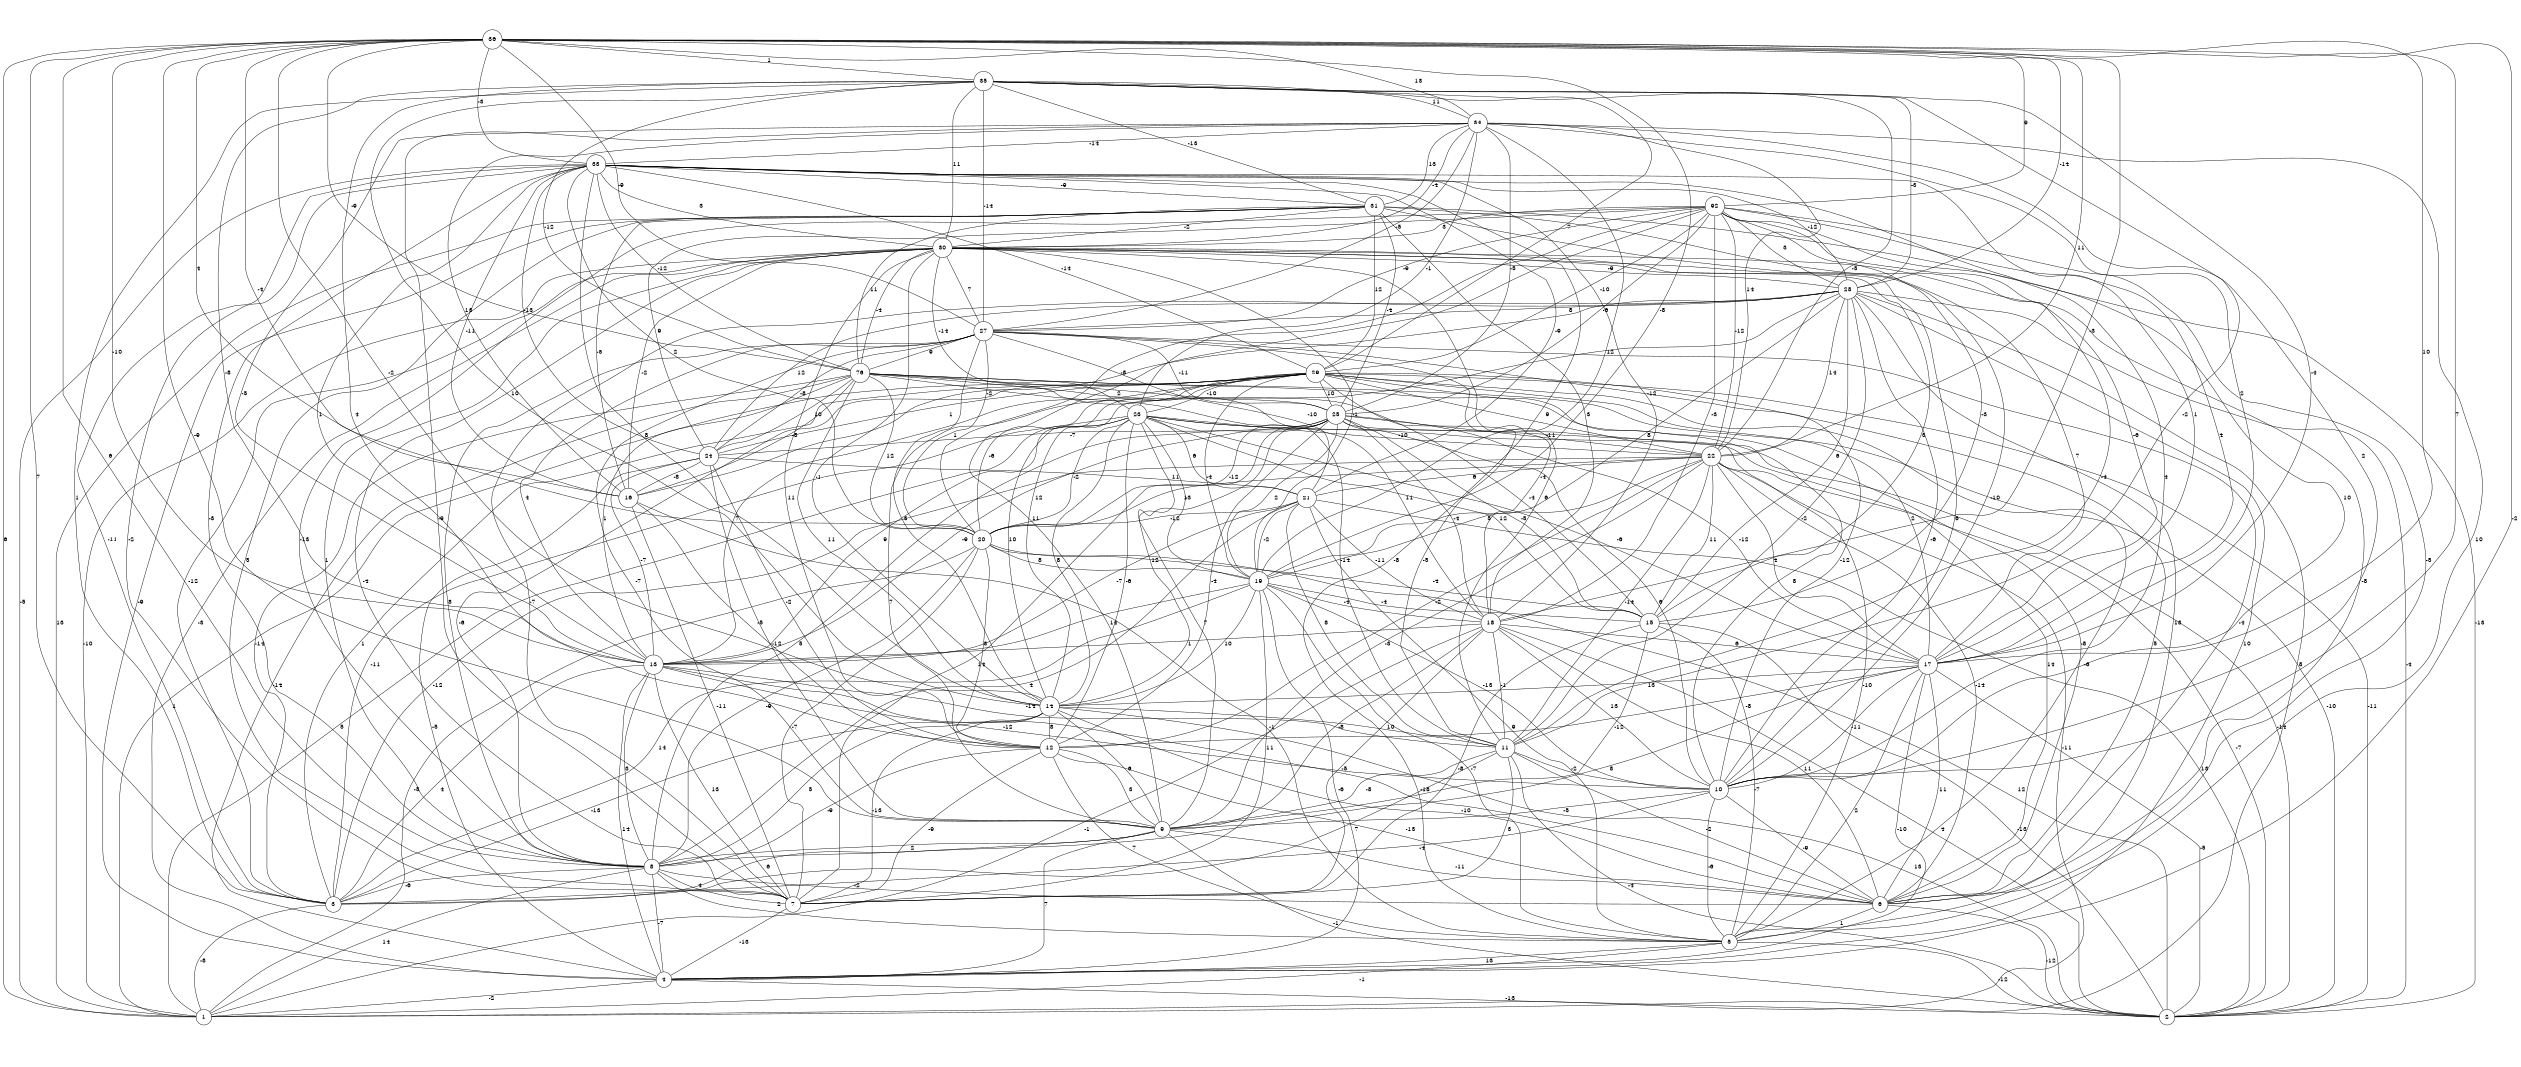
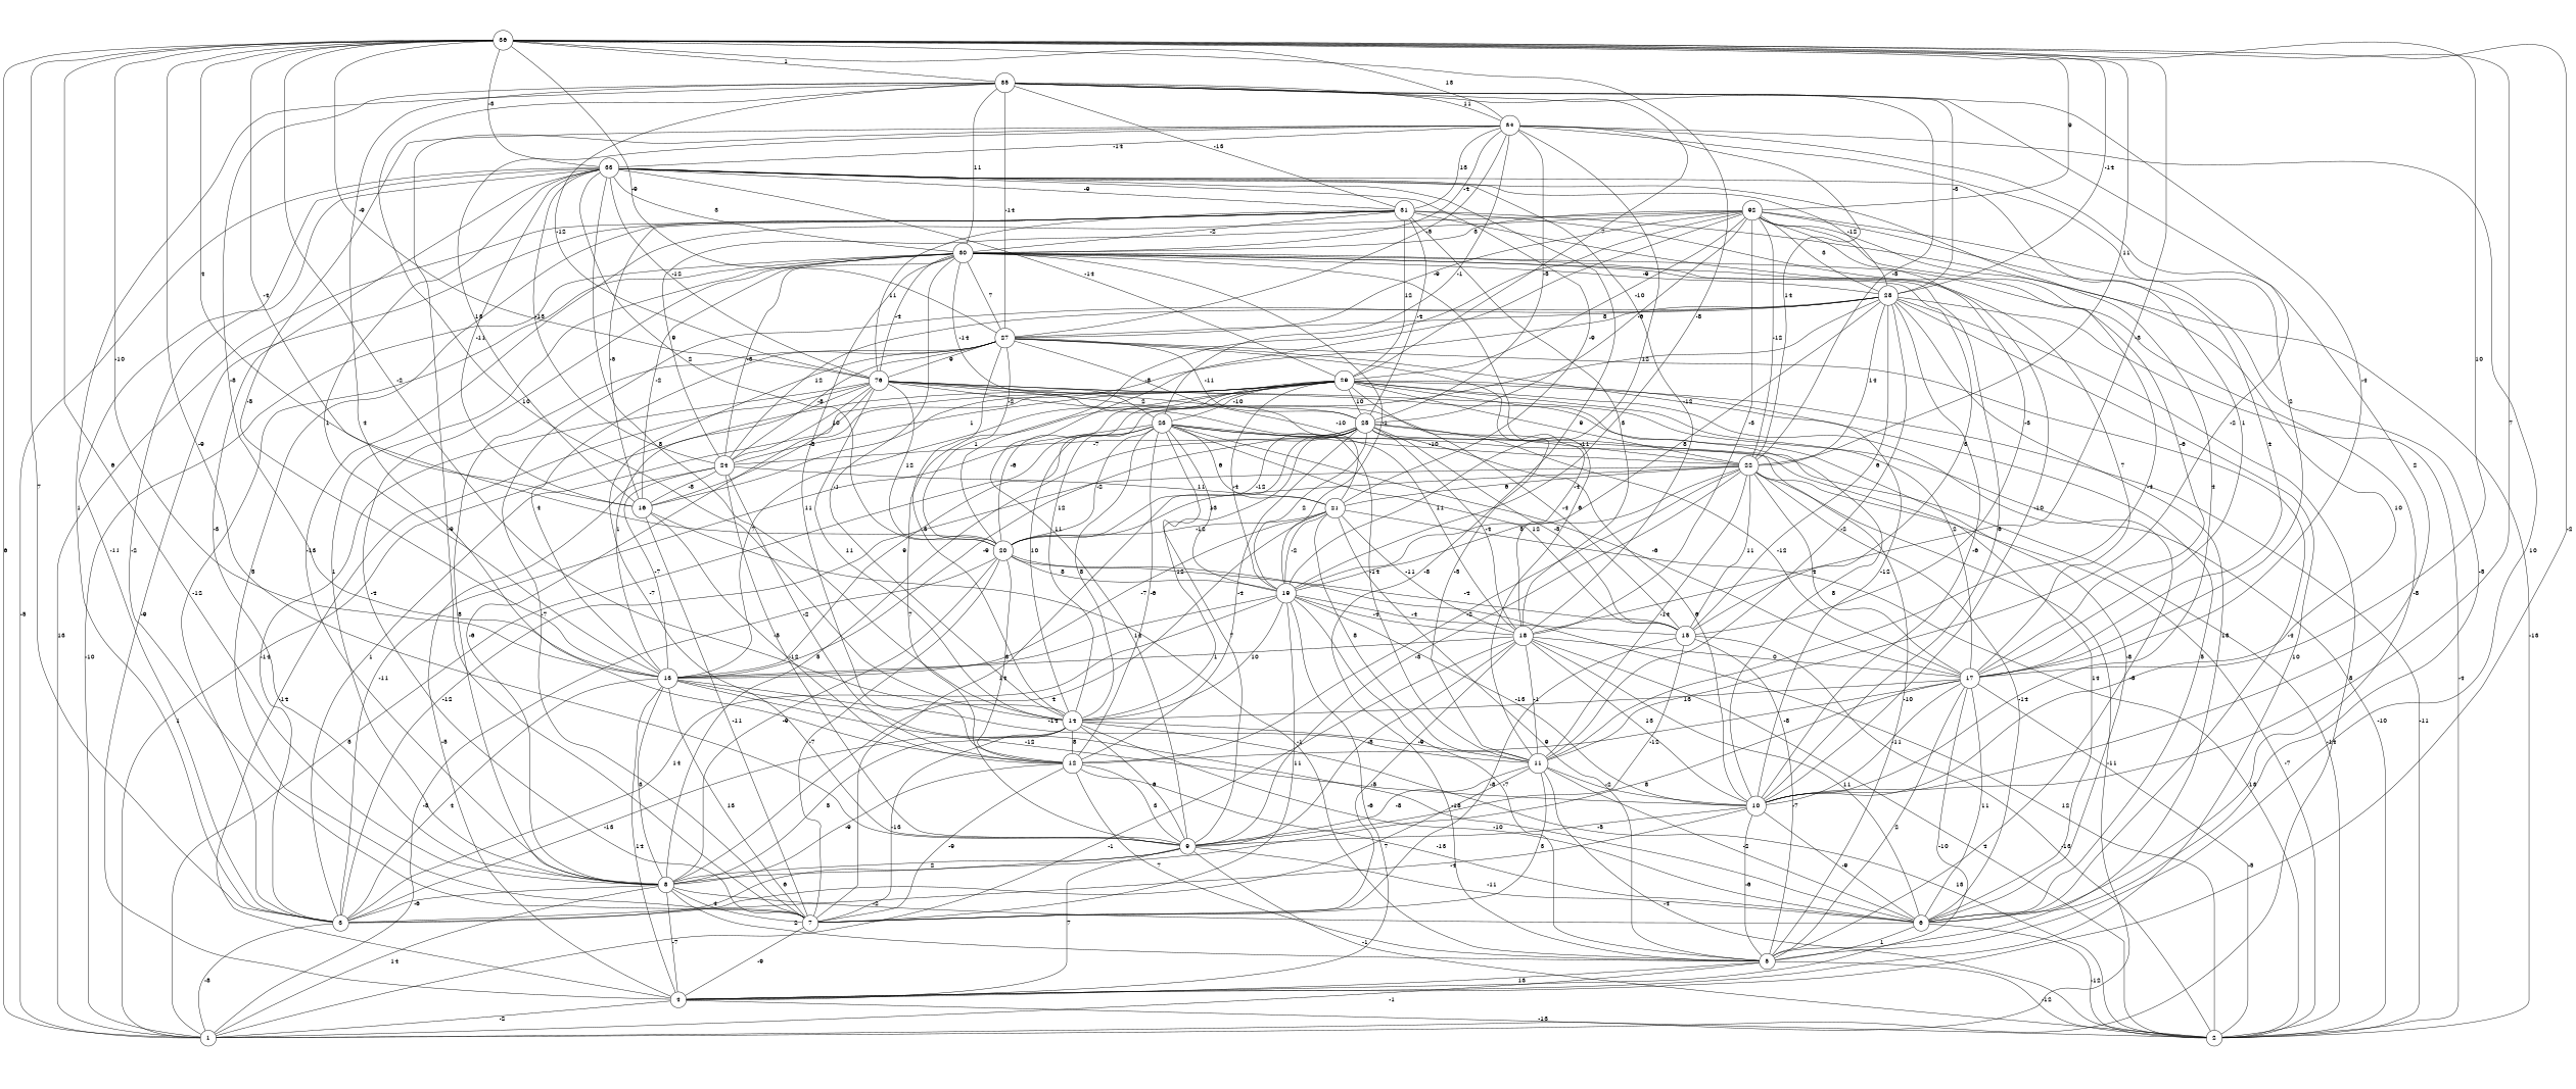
  graph {
    fontname="Helvetica,Arial,sans-serif"
    node [shape=circle]
    36
    1
    3
    4
    8
    9
    10
    13
    14
    16
    17
    18
    19
    20
    22
    n16 [label=76]
    27
    28
    n19 [label=92]
    33
    34
    35
    2
    5
    7
    6
    11
    12
    15
    21
    25
    24
    29
    30
    31
    23
    36 -- 1 [label=6]
    36 -- 3 [label=7]
    36 -- 4 [label=-2]
    36 -- 8 [label=6]
    36 -- 9 [label=-9]
    36 -- 10 [label=7]
    36 -- 13 [label=-10]
    36 -- 14 [label=-2]
    36 -- 16 [label=4]
    36 -- 17 [label=10]
    36 -- 18 [label=-3]
    36 -- 19 [label=-8]
    36 -- 20 [label=-4]
    36 -- 22 [label=11]
    36 -- n16 [label=-9]
    36 -- 27 [label=-9]
    36 -- 28 [label=-14]
    36 -- n19 [label=9]
    36 -- 33 [label=-3]
    36 -- 34 [label=13]
    36 -- 35 [label=1]
    3 -- 1 [label=-8]
    4 -- 1 [label=-2]
    4 -- 2 [label=-13]
    8 -- 1 [label=14]
    8 -- 3 [label=-6]
    8 -- 4 [label=-7]
    8 -- 5 [label=2]
    8 -- 7 [label=4]
    8 -- 6 [label=-2]
    9 -- 3 [label=6]
    9 -- 4 [label=7]
    9 -- 8 [label=2]
    9 -- 2 [label=-1]
    9 -- 6 [label=-11]
    10 -- 3 [label=-4]
    10 -- 9 [label=-5]
    10 -- 5 [label=-6]
    10 -- 6 [label=-9]
    13 -- 3 [label=4]
    13 -- 4 [label=14]
    13 -- 8 [label=3]
    13 -- 10 [label=-12]
    13 -- 7 [label=13]
    13 -- 6 [label=-18]
    13 -- 11 [label=-14]
    14 -- 3 [label=-13]
    14 -- 8 [label=5]
    14 -- 9 [label=6]
    14 -- 2 [label=13]
    14 -- 7 [label=-13]
    14 -- 6 [label=-10]
-   14 -- 11 [label=10]
+   14 -- 11 [label=-9]
    14 -- 12 [label=8]
    16 -- 5 [label=-1]
    16 -- 7 [label=-11]
    16 -- 12 [label=-5]
    17 -- 4 [label=-10]
    17 -- 8 [label=8]
    17 -- 10 [label=-11]
    17 -- 14 [label=13]
    17 -- 2 [label=-5]
    17 -- 5 [label=2]
    17 -- 6 [label=11]
    17 -- 12 [label=-8]
    18 -- 1 [label=-1]
    18 -- 9 [label=-8]
    18 -- 10 [label=13]
    18 -- 13 [label=1]
-   18 -- 17 [label=6]
+   18 -- 17 [label=0]
    18 -- 2 [label=4]
    18 -- 7 [label=-5]
    18 -- 6 [label=11]
    18 -- 11 [label=-1]
    19 -- 3 [label=14]
    19 -- 4 [label=-6]
    19 -- 10 [label=-13]
    19 -- 13 [label=14]
    19 -- 14 [label=10]
    19 -- 18 [label=-4]
    19 -- 5 [label=-7]
    19 -- 7 [label=11]
    19 -- 15 [label=-4]
    20 -- 1 [label=-5]
    20 -- 8 [label=-9]
    20 -- 19 [label=8]
    20 -- 2 [label=12]
    20 -- 7 [label=-7]
    20 -- 12 [label=3]
    20 -- 15 [label=-4]
    22 -- 1 [label=-11]
    22 -- 3 [label=-12]
    22 -- 9 [label=-3]
    22 -- 17 [label=4]
    22 -- 19 [label=5]
    22 -- 20 [label=1]
    22 -- 2 [label=-7]
    22 -- 6 [label=-14]
    22 -- 11 [label=-14]
    22 -- 12 [label=-2]
    22 -- 15 [label=11]
    22 -- 21 [label=6]
    n16 -- 3 [label=-14]
    n16 -- 4 [label=-14]
    n16 -- 13 [label=1]
    n16 -- 14 [label=11]
    n16 -- 16 [label=-8]
    n16 -- 18 [label=11]
    n16 -- 20 [label=12]
    n16 -- 2 [label=-10]
    n16 -- 6 [label=-8]
    n16 -- 11 [label=-14]
    n16 -- 15 [label=-4]
    n16 -- 25 [label=2]
    n16 -- 24 [label=10]
    27 -- 8 [label=8]
    27 -- 9 [label=-7]
    27 -- 10 [label=-12]
    27 -- 13 [label=4]
    27 -- 14 [label=3]
    27 -- 18 [label=-4]
    27 -- 20 [label=1]
    27 -- n16 [label=9]
    27 -- 6 [label=-4]
    27 -- 21 [label=-10]
    27 -- 25 [label=-11]
    27 -- 24 [label=-8]
    28 -- 1 [label=8]
    28 -- 4 [label=10]
    28 -- 10 [label=-6]
    28 -- 14 [label=12]
    28 -- 16 [label=-2]
    28 -- 19 [label=8]
    28 -- 22 [label=14]
    28 -- 27 [label=8]
    28 -- 2 [label=-4]
    28 -- 5 [label=13]
    28 -- 7 [label=-7]
    28 -- 11 [label=-2]
    28 -- 15 [label=6]
    28 -- 24 [label=12]
    n19 -- 8 [label=-13]
    n19 -- 9 [label=11]
    n19 -- 10 [label=10]
    n19 -- 17 [label=4]
    n19 -- 18 [label=-3]
    n19 -- 20 [label=-8]
    n19 -- 22 [label=-12]
    n19 -- 27 [label=-9]
    n19 -- 28 [label=3]
    n19 -- 6 [label=-5]
    n19 -- 11 [label=-4]
    n19 -- 15 [label=-3]
    n19 -- 25 [label=-6]
    n19 -- 24 [label=9]
    n19 -- 29 [label=-10]
    n19 -- 30 [label=3]
    33 -- 1 [label=-5]
    33 -- 3 [label=-11]
    33 -- 8 [label=-3]
    33 -- 10 [label=4]
    33 -- 13 [label=1]
    33 -- 14 [label=8]
    33 -- 16 [label=-11]
    33 -- 17 [label=1]
    33 -- 18 [label=-12]
    33 -- 20 [label=2]
    33 -- n16 [label=-12]
    33 -- 28 [label=-12]
    33 -- 5 [label=-8]
    33 -- 7 [label=-2]
    33 -- 21 [label=-9]
    33 -- 24 [label=-13]
    33 -- 29 [label=-14]
    33 -- 30 [label=3]
    33 -- 31 [label=-9]
    34 -- 10 [label=2]
    34 -- 13 [label=-5]
    34 -- 16 [label=13]
    34 -- 17 [label=2]
    34 -- 19 [label=12]
    34 -- 22 [label=14]
    34 -- 27 [label=-5]
    34 -- 33 [label=-14]
    34 -- 5 [label=10]
    34 -- 7 [label=-9]
    34 -- 25 [label=-5]
    34 -- 30 [label=-4]
    34 -- 31 [label=13]
    34 -- 23 [label=-1]
    35 -- 3 [label=1]
    35 -- 13 [label=-8]
    35 -- 14 [label=10]
    35 -- 17 [label=-4]
    35 -- 22 [label=-5]
    35 -- n16 [label=-12]
    35 -- 27 [label=-14]
    35 -- 28 [label=-3]
    35 -- 34 [label=11]
    35 -- 11 [label=-2]
    35 -- 12 [label=4]
    35 -- 29 [label=7]
    35 -- 30 [label=11]
    35 -- 31 [label=-13]
    5 -- 1 [label=-1]
    5 -- 4 [label=13]
    5 -- 2 [label=-12]
-   7 -- 4 [label=-13]
+   7 -- 4 [label=-9]
    6 -- 2 [label=-12]
    6 -- 5 [label=1]
    11 -- 3 [label=7]
    11 -- 9 [label=-8]
    11 -- 10 [label=-2]
    11 -- 2 [label=-4]
    11 -- 7 [label=3]
    11 -- 6 [label=-2]
    12 -- 8 [label=-9]
    12 -- 9 [label=3]
    12 -- 5 [label=7]
    12 -- 7 [label=-9]
    12 -- 6 [label=-13]
    15 -- 9 [label=-12]
    15 -- 2 [label=-13]
    15 -- 5 [label=-7]
    15 -- 7 [label=-8]
    21 -- 8 [label=4]
    21 -- 13 [label=-7]
    21 -- 18 [label=-11]
    21 -- 19 [label=-2]
    21 -- 20 [label=-12]
    21 -- 2 [label=13]
    21 -- 5 [label=9]
    21 -- 11 [label=8]
    25 -- 8 [label=5]
    25 -- 10 [label=6]
    25 -- 13 [label=-9]
    25 -- 14 [label=12]
    25 -- 17 [label=-12]
    25 -- 18 [label=-4]
    25 -- 19 [label=2]
    25 -- 20 [label=-12]
    25 -- 22 [label=-11]
    25 -- 5 [label=-10]
    25 -- 7 [label=14]
    25 -- 12 [label=-4]
    25 -- 15 [label=-5]
    25 -- 24 [label=-7]
    24 -- 4 [label=-5]
    24 -- 9 [label=-12]
    24 -- 13 [label=-7]
    24 -- 16 [label=-8]
    24 -- 12 [label=-2]
    24 -- 21 [label=11]
    29 -- 1 [label=1]
    29 -- 3 [label=1]
    29 -- 8 [label=-6]
    29 -- 9 [label=7]
    29 -- 10 [label=8]
    29 -- 13 [label=7]
    29 -- 14 [label=10]
    29 -- 17 [label=2]
    29 -- 19 [label=-4]
    29 -- 20 [label=-6]
    29 -- 22 [label=9]
    29 -- 2 [label=-11]
    29 -- 5 [label=-6]
    29 -- 6 [label=5]
    29 -- 11 [label=-5]
    29 -- 25 [label=10]
    29 -- 24 [label=1]
    29 -- 23 [label=-10]
    30 -- 1 [label=-10]
    30 -- 3 [label=-12]
-   30 -- 4 [label=-3]
+   30 -- 24 [label=-3]
    30 -- 8 [label=1]
    30 -- 10 [label=6]
    30 -- 14 [label=-1]
    30 -- 16 [label=-2]
    30 -- 17 [label=7]
    30 -- 19 [label=-1]
    30 -- n16 [label=-4]
    30 -- 27 [label=7]
    30 -- 28 [label=-9]
    30 -- 7 [label=-4]
    30 -- 6 [label=-8]
    30 -- 11 [label=6]
    30 -- 12 [label=11]
    30 -- 15 [label=3]
    30 -- 23 [label=-14]
    31 -- 1 [label=13]
    31 -- 4 [label=-9]
    31 -- 10 [label=-10]
    31 -- 16 [label=-5]
    31 -- 17 [label=-6]
    31 -- 18 [label=3]
    31 -- n16 [label=11]
    31 -- 2 [label=-13]
    31 -- 7 [label=5]
    31 -- 25 [label=-4]
    31 -- 29 [label=12]
    31 -- 30 [label=-2]
    23 -- 1 [label=5]
    23 -- 3 [label=-11]
    23 -- 9 [label=7]
    23 -- 13 [label=9]
    23 -- 14 [label=8]
    23 -- 17 [label=-6]
    23 -- 19 [label=-3]
    23 -- 20 [label=-2]
    23 -- 22 [label=-10]
    23 -- 2 [label=-14]
    23 -- 6 [label=14]
    23 -- 12 [label=-6]
    23 -- 15 [label=12]
    23 -- 21 [label=6]
  }
